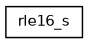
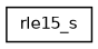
  digraph {
    rankdir=LR
-   n1 [color=black fillcolor=white fontname=Helvetica fontsize=10 height=0.2 label=rle16_s shape=record style=filled width=0.4]
+   n1 [color=black fillcolor=white fontname=Helvetica fontsize=10 height=0.2 label=rle15_s shape=record style=filled width=0.4]
  }
